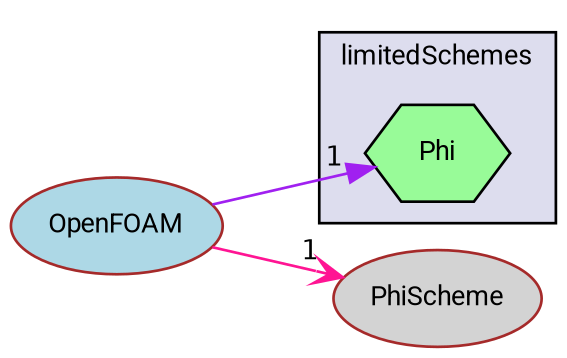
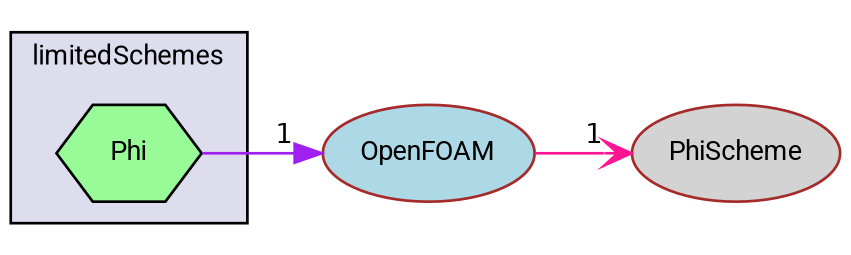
  digraph {
    compound=true
    fontname=Roboto
    rankdir=LR
    node [color=brown fontname=Roboto fontsize=10 shape=ellipse style=filled]
    edge [fontname=Roboto headlabel=1 labeldistance=1.5 labelfontname=Helvetica labelfontsize=10]
    n1 [color=black fillcolor=palegreen label=Phi pencolor=black shape=hexagon]
    n2 [fillcolor=lightblue label=OpenFOAM]
    n3 [fillcolor=lightgrey label=PhiScheme]
    subgraph cluster_1 {
      bgcolor="#ddddee"
      fontsize=10
      label=limitedSchemes
      pencolor=black
      n1
    }
-   n2 -> n1 [arrowhead=normal color=purple]
+   n1 -> n2 [arrowhead=normal color=purple]
    n2 -> n3 [arrowhead=vee color=deeppink]
  }
